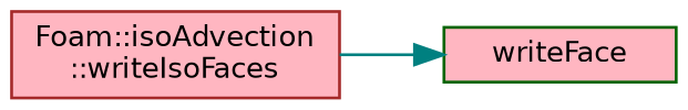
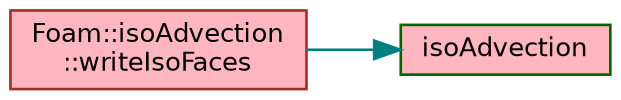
  digraph {
    rankdir=RL
    node [fillcolor=lightpink fontname=Helvetica fontsize=10 shape=box style=filled]
-   n1 [color=darkgreen fontcolor=black height=0.2 label=writeFace width=0.4]
+   n1 [color=darkgreen fontcolor=black height=0.2 label=isoAdvection width=0.4]
    n2 [color=brown height=0.2 label="Foam::isoAdvection\l::writeIsoFaces" width=0.4]
    n1 -> n2 [color=teal dir=back fontname=Helvetica fontsize=10 labelfontname=Helvetica labelfontsize=10 style=solid]
  }
